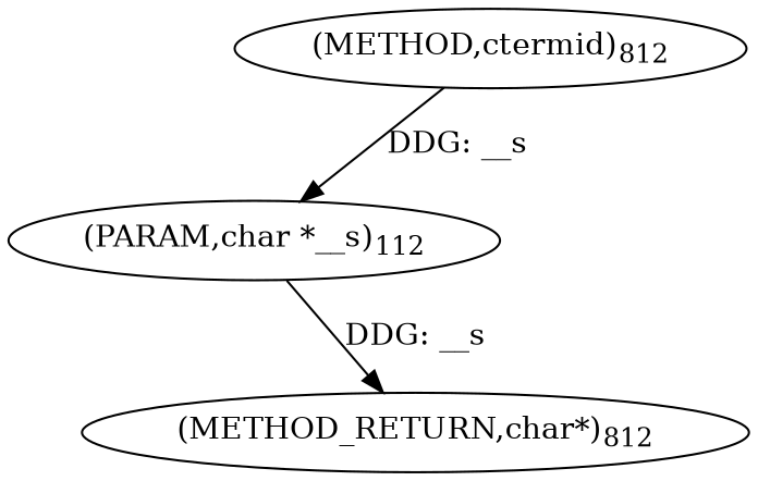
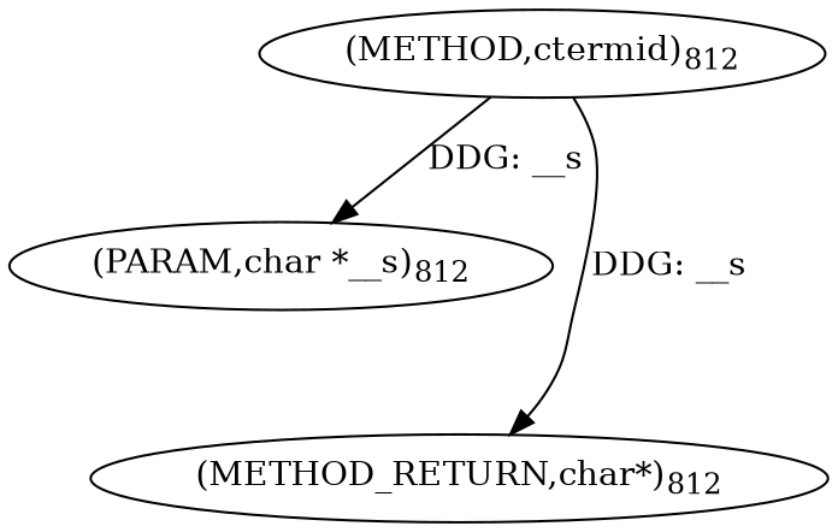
  digraph {
    n1 [label=<(METHOD,ctermid)<SUB>812</SUB>>]
-   n2 [label=<(PARAM,char *__s)<SUB>112</SUB>>]
+   n2 [label=<(PARAM,char *__s)<SUB>812</SUB>>]
    n3 [label=<(METHOD_RETURN,char*)<SUB>812</SUB>>]
    n1 -> n2 [label="DDG: __s"]
-   n2 -> n3 [label="DDG: __s"]
+   n1 -> n3 [label="DDG: __s"]
  }
